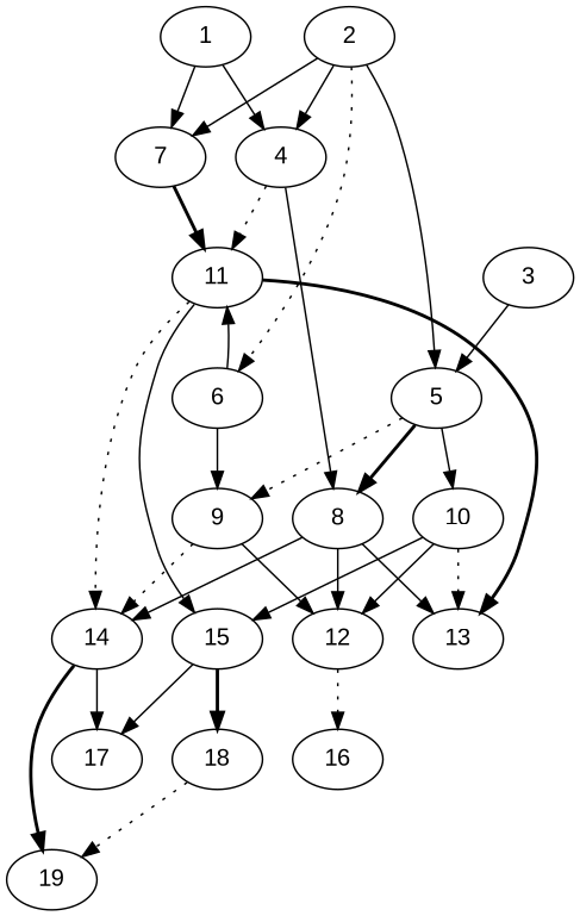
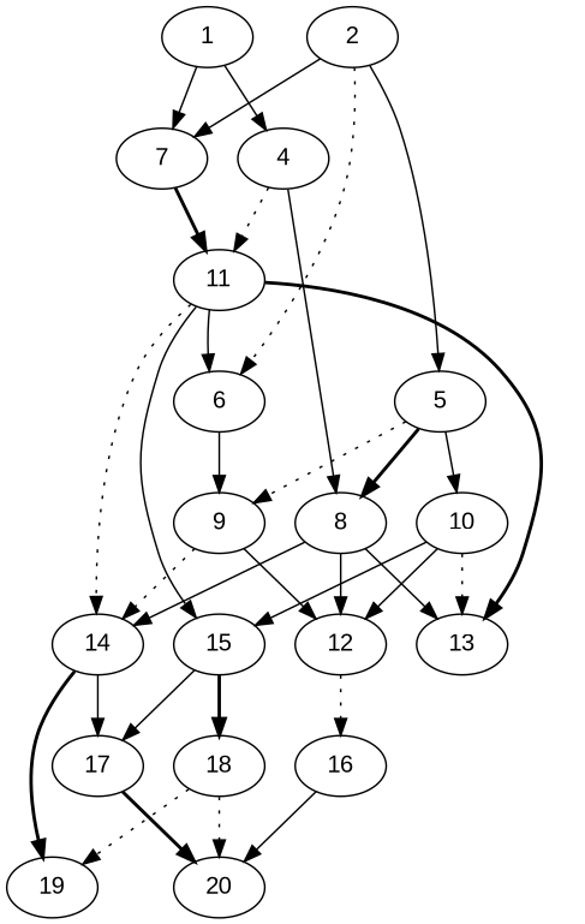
  digraph {
    fontname="Liberation Sans"
    node [alpha=0.18 fontname="Liberation Sans"]
    edge [fontname="Liberation Sans" style=solid]
    1 [alpha=0.09 expect_size=27145216]
    4 [alpha=0.03 expect_size=14553088]
    7 [alpha=0.14 expect_size=7584768]
    8 [expect_size=24417280]
    11 [alpha=0.11 expect_size=9726976]
    12 [alpha=0.07 expect_size=31310848]
    13 [alpha=0.08 expect_size=18976768]
    14 [alpha=0.19 expect_size=15147008]
    15 [alpha=0.12 expect_size=22961152]
    2 [alpha=0.15 expect_size=42160128]
    5 [alpha=0.06 expect_size=21238784]
    6 [alpha=0.20 expect_size=46681088]
    9 [alpha=0.14 expect_size=24080384]
    10 [alpha=0.10 expect_size=19802112]
-   3 [expect_size=32070656]
    16 [alpha=0.08 expect_size=38237184]
    17 [alpha=0.08 expect_size=37946368]
    19 [alpha=0.02 expect_size=17504256]
    18 [expect_size=23368704]
+   20 [alpha=0.06 expect_size=51624960]
    1 -> 4
    1 -> 7
    4 -> 8
    4 -> 11 [style=dotted]
    7 -> 11 [style=bold]
    8 -> 12
    8 -> 13
    8 -> 14
    11 -> 13 [style=bold]
    11 -> 14 [style=dotted]
    11 -> 15
    12 -> 16 [style=dotted]
    14 -> 17
    14 -> 19 [style=bold]
    15 -> 17
    15 -> 18 [style=bold]
-   2 -> 4
    2 -> 7
    2 -> 5
    2 -> 6 [style=dotted]
    5 -> 8 [style=bold]
    5 -> 9 [style=dotted]
    5 -> 10
-   6 -> 11
+   11 -> 6
    6 -> 9
    9 -> 12
    9 -> 14 [style=dotted]
    10 -> 12
    10 -> 13 [style=dotted]
    10 -> 15
-   3 -> 5
+   16 -> 20
+   17 -> 20 [style=bold]
    18 -> 19 [style=dotted]
+   18 -> 20 [style=dotted]
  }
